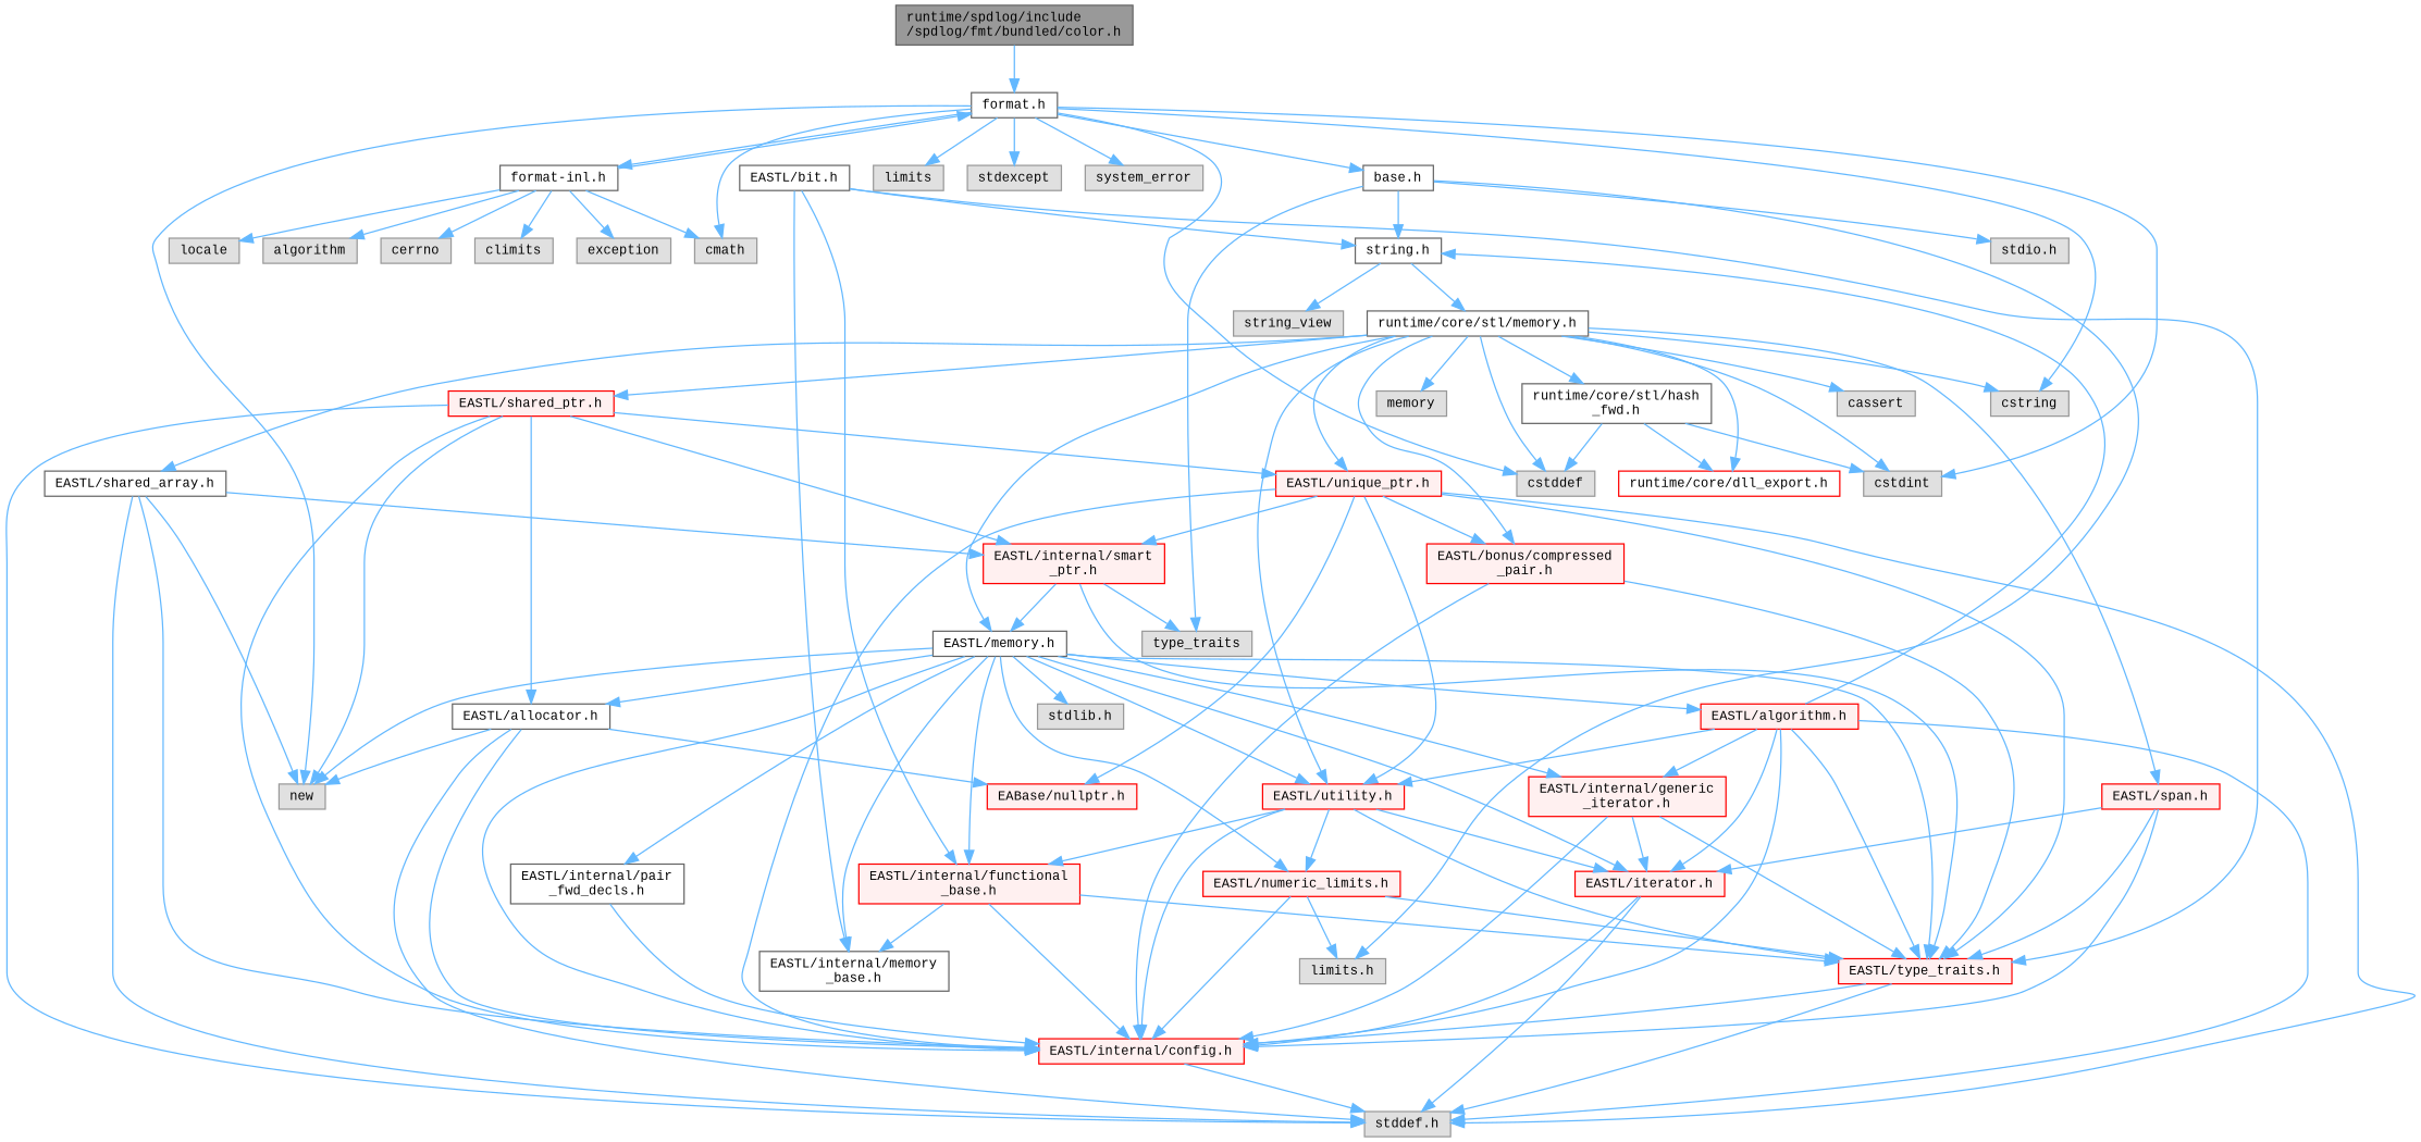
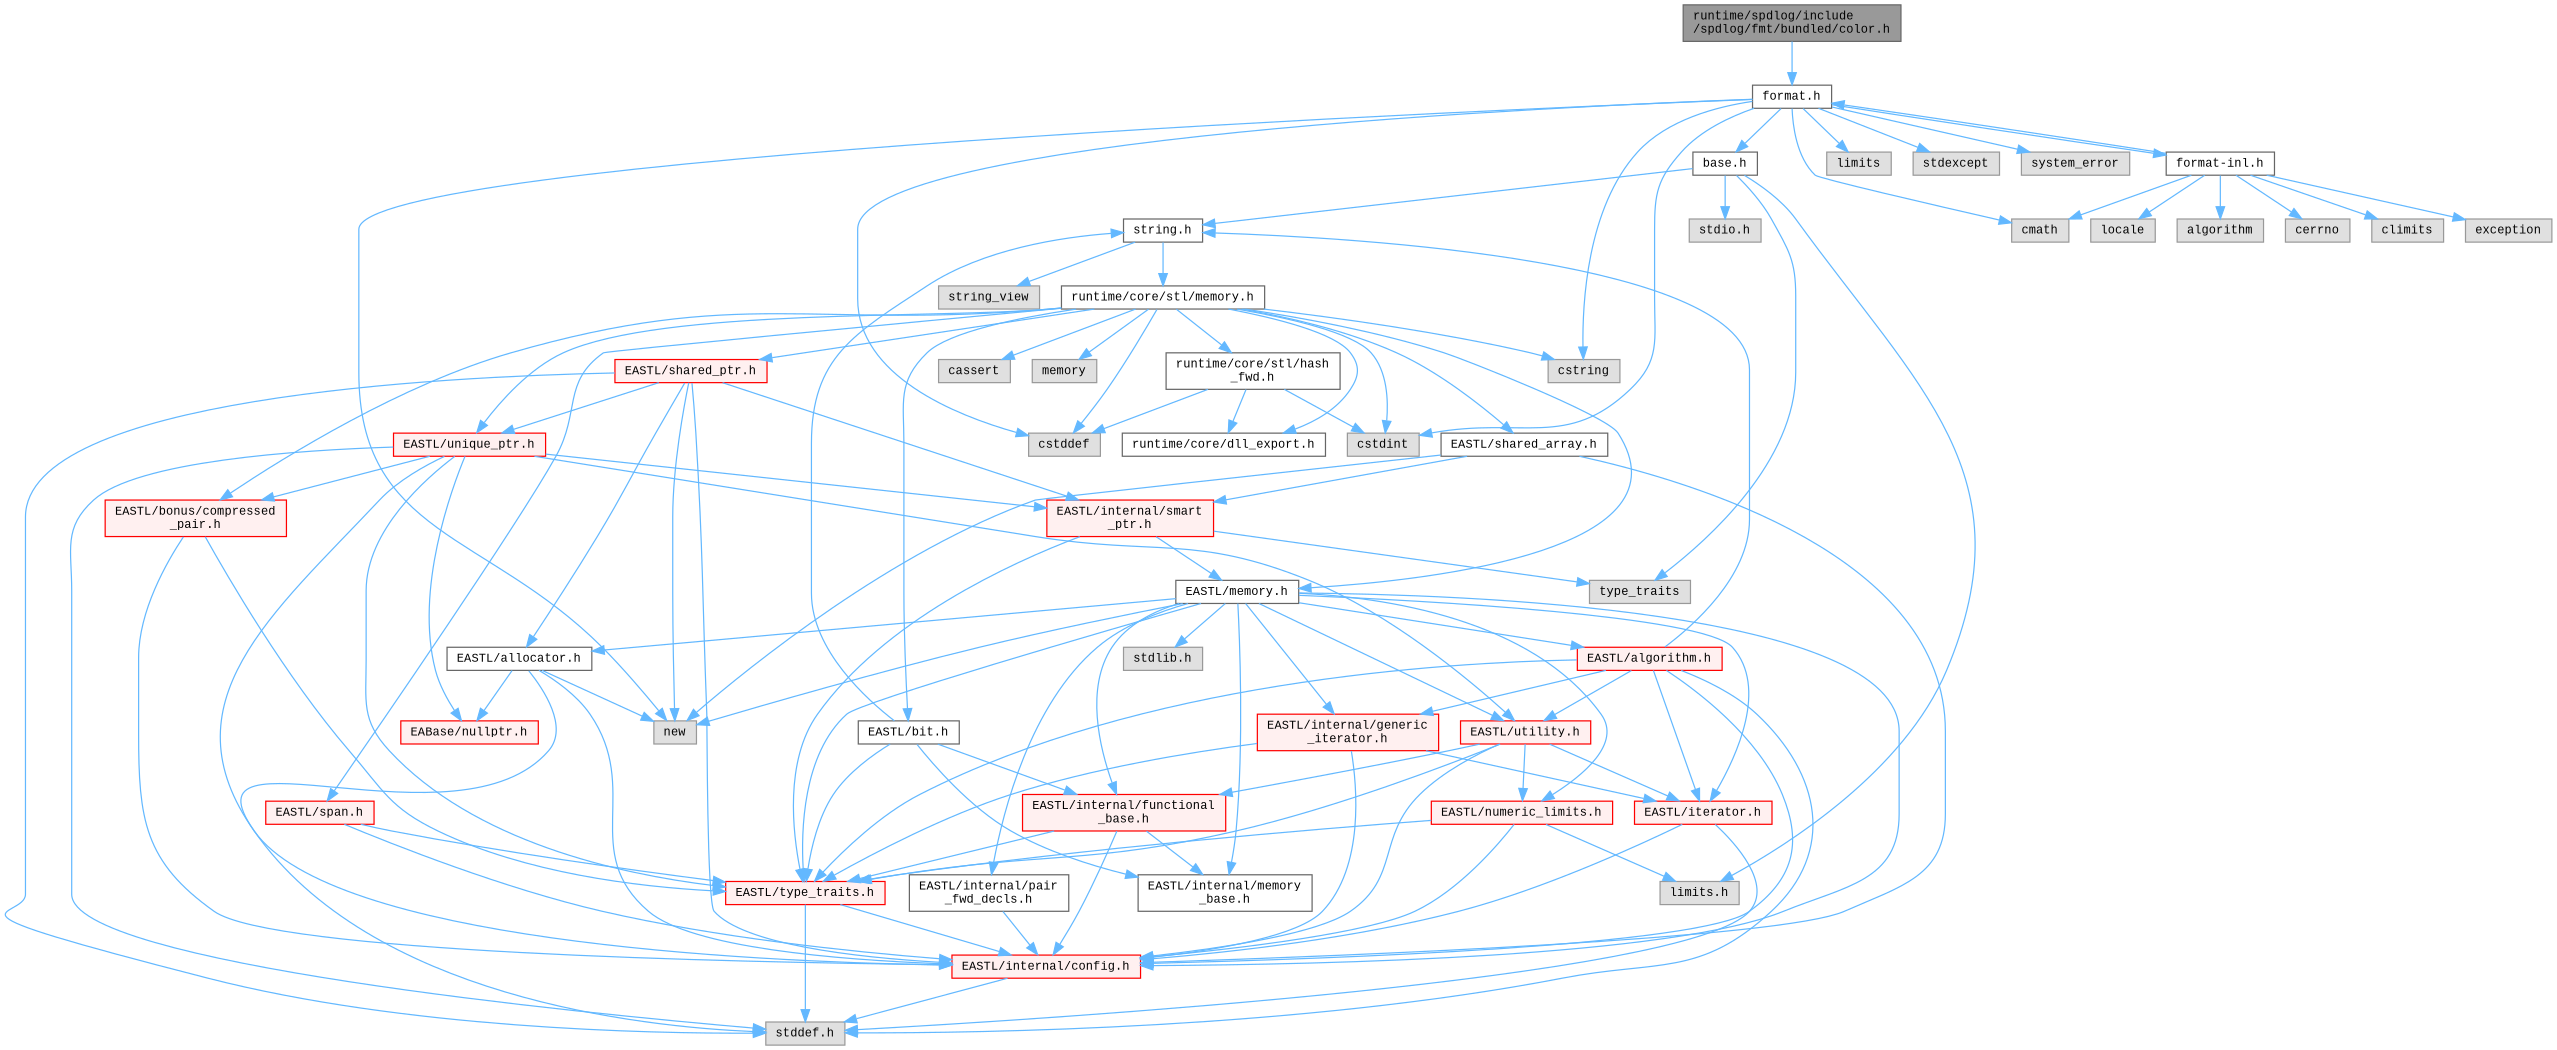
  digraph {
    fontname="Liberation Mono"
    node [color=grey60 fillcolor="#E0E0E0" fontname="Liberation Mono" fontsize=10 shape=box style=filled]
    edge [color=steelblue1 fontname="Liberation Mono" fontsize=10 labelfontname=Helvetica labelfontsize=10 style=solid]
    n1 [color=gray40 fillcolor=grey60 fontcolor=black height=0.2 label="runtime/spdlog/include\l/spdlog/fmt/bundled/color.h" width=0.4]
    n2 [color=grey40 fillcolor=white height=0.2 label="format.h" width=0.4]
    n3 [color=grey40 fillcolor=white height=0.2 label="base.h" width=0.4]
    n4 [height=0.2 label=cstddef width=0.4]
    n5 [height=0.2 label=cstdint width=0.4]
    n6 [height=0.2 label=cstring width=0.4]
    n7 [height=0.2 label=new width=0.4]
    n8 [height=0.2 label=cmath width=0.4]
    n9 [height=0.2 label=limits width=0.4]
    n10 [height=0.2 label=stdexcept width=0.4]
    n11 [height=0.2 label=system_error width=0.4]
    n12 [color=grey40 fillcolor=white height=0.2 label="format-inl.h" width=0.4]
    n13 [height=0.2 label="limits.h" width=0.4]
    n14 [height=0.2 label="stdio.h" width=0.4]
    n15 [color=grey40 fillcolor=white height=0.2 label="string.h" width=0.4]
    n16 [height=0.2 label=type_traits width=0.4]
    n17 [height=0.2 label=algorithm width=0.4]
    n18 [height=0.2 label=cerrno width=0.4]
    n19 [height=0.2 label=climits width=0.4]
    n20 [height=0.2 label=exception width=0.4]
    n21 [height=0.2 label=locale width=0.4]
    n22 [height=0.2 label=string_view width=0.4]
    n23 [color=grey40 fillcolor=white height=0.2 label="runtime/core/stl/memory.h" width=0.4]
    n24 [height=0.2 label=cassert width=0.4]
    n25 [height=0.2 label=memory width=0.4]
    n26 [color=grey40 fillcolor=white height=0.2 label="EASTL/bit.h" width=0.4]
    n27 [color=grey40 fillcolor=white height=0.2 label="EASTL/memory.h" width=0.4]
    n28 [color=grey40 fillcolor=white height=0.2 label="EASTL/shared_array.h" width=0.4]
    n29 [color=red fillcolor="#FFF0F0" height=0.2 label="EASTL/unique_ptr.h" width=0.4]
    n30 [color=red fillcolor="#FFF0F0" height=0.2 label="EASTL/bonus/compressed\l_pair.h" width=0.4]
    n31 [color=red fillcolor="#FFF0F0" height=0.2 label="EASTL/shared_ptr.h" width=0.4]
    n32 [color=red fillcolor="#FFF0F0" height=0.2 label="EASTL/span.h" width=0.4]
-   n33 [color=red fillcolor=white height=0.2 label="runtime/core/dll_export.h" width=0.4]
+   n33 [color=grey40 fillcolor=white height=0.2 label="runtime/core/dll_export.h" width=0.4]
    n34 [color=grey40 fillcolor=white height=0.2 label="runtime/core/stl/hash\l_fwd.h" width=0.4]
    n35 [color=grey40 fillcolor=white height=0.2 label="EASTL/internal/memory\l_base.h" width=0.4]
    n36 [color=red fillcolor="#FFF0F0" height=0.2 label="EASTL/type_traits.h" width=0.4]
    n37 [color=red fillcolor="#FFF0F0" height=0.2 label="EASTL/internal/functional\l_base.h" width=0.4]
    n38 [color=red fillcolor="#FFF0F0" height=0.2 label="EASTL/internal/config.h" width=0.4]
    n39 [color=red fillcolor="#FFF0F0" height=0.2 label="EASTL/internal/generic\l_iterator.h" width=0.4]
    n40 [color=red fillcolor="#FFF0F0" height=0.2 label="EASTL/iterator.h" width=0.4]
    n41 [color=grey40 fillcolor=white height=0.2 label="EASTL/internal/pair\l_fwd_decls.h" width=0.4]
    n42 [color=red fillcolor="#FFF0F0" height=0.2 label="EASTL/algorithm.h" width=0.4]
    n43 [color=red fillcolor="#FFF0F0" height=0.2 label="EASTL/utility.h" width=0.4]
    n44 [color=red fillcolor="#FFF0F0" height=0.2 label="EASTL/numeric_limits.h" width=0.4]
    n45 [color=grey40 fillcolor=white height=0.2 label="EASTL/allocator.h" width=0.4]
    n46 [height=0.2 label="stdlib.h" width=0.4]
    n47 [height=0.2 label="stddef.h" width=0.4]
    n48 [color=red fillcolor="#FFF0F0" height=0.2 label="EASTL/internal/smart\l_ptr.h" width=0.4]
    n49 [color=red fillcolor="#FFF0F0" height=0.2 label="EABase/nullptr.h" width=0.4]
    n1 -> n2
    n2 -> n3
    n2 -> n4
    n2 -> n5
    n2 -> n6
    n2 -> n7
    n2 -> n8
    n2 -> n9
    n2 -> n10
    n2 -> n11
    n2 -> n12
    n3 -> n13
    n3 -> n14
    n3 -> n15
    n3 -> n16
    n12 -> n2
    n12 -> n8
    n12 -> n17
    n12 -> n18
    n12 -> n19
    n12 -> n20
    n12 -> n21
    n15 -> n22
    n15 -> n23
    n23 -> n4
    n23 -> n5
    n23 -> n6
    n23 -> n24
    n23 -> n25
-   n23 -> n43
+   n23 -> n26
    n23 -> n27
    n23 -> n28
    n23 -> n29
    n23 -> n30
    n23 -> n31
    n23 -> n32
    n23 -> n33
    n23 -> n34
    n26 -> n15
    n26 -> n35
    n26 -> n36
    n26 -> n37
    n27 -> n7
    n27 -> n35
    n27 -> n36
    n27 -> n37
    n27 -> n38
    n27 -> n39
    n27 -> n40
    n27 -> n41
    n27 -> n42
    n27 -> n43
    n27 -> n44
    n27 -> n45
    n27 -> n46
    n28 -> n7
    n28 -> n38
-   n28 -> n47
    n28 -> n48
    n29 -> n30
    n29 -> n36
    n29 -> n38
    n29 -> n43
    n29 -> n47
    n29 -> n48
    n29 -> n49
    n30 -> n36
    n30 -> n38
    n31 -> n7
    n31 -> n29
    n31 -> n38
    n31 -> n45
    n31 -> n47
    n31 -> n48
    n32 -> n36
    n32 -> n38
-   n32 -> n40
    n34 -> n4
    n34 -> n5
    n34 -> n33
    n36 -> n38
    n36 -> n47
    n37 -> n35
    n37 -> n36
    n37 -> n38
    n38 -> n47
    n39 -> n36
    n39 -> n38
    n39 -> n40
    n40 -> n38
    n40 -> n47
    n41 -> n38
    n42 -> n15
    n42 -> n36
    n42 -> n38
    n42 -> n39
    n42 -> n40
    n42 -> n43
    n42 -> n47
    n43 -> n36
    n43 -> n37
    n43 -> n38
    n43 -> n40
    n43 -> n44
    n44 -> n13
    n44 -> n36
    n44 -> n38
    n45 -> n7
    n45 -> n38
    n45 -> n47
    n45 -> n49
    n48 -> n16
    n48 -> n27
    n48 -> n36
  }
